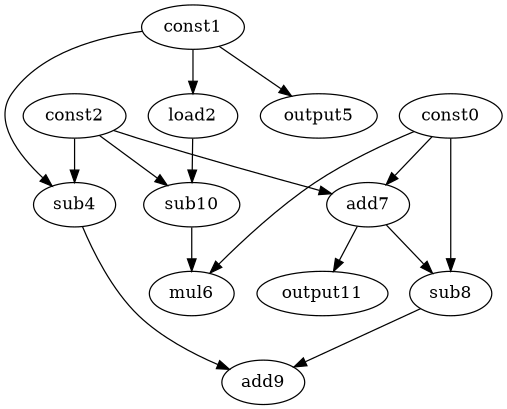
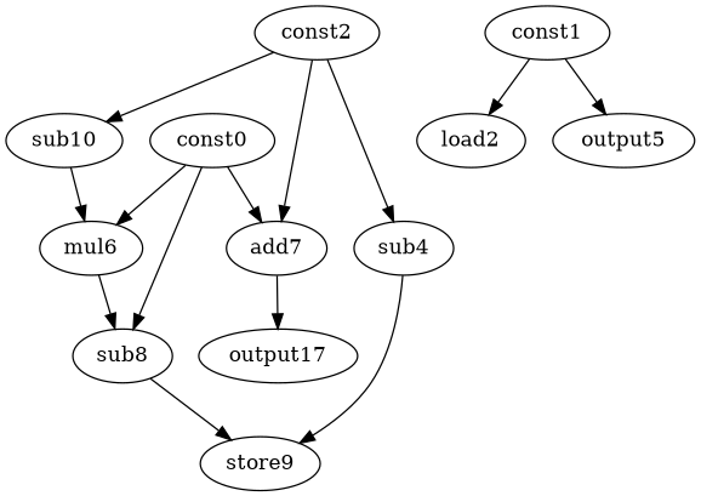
  digraph {
    node [opcode=const]
    edge [operand=0]
    mul6 [opcode=mul]
    const0
    add7 [opcode=add]
    sub8 [opcode=sub]
-   output11 [opcode=output]
-   store9 [opcode=store label=add9]
+   output11 [opcode=output label=output17]
+   store9 [opcode=store]
    load2 [opcode=load]
    const1
    sub4 [opcode=sub]
    output5 [opcode=output]
    sub10 [opcode=sub]
    n12 [label=const2]
-   add7 -> sub8 [operand=1]
+   mul6 -> sub8 [operand=1]
    const0 -> mul6
    const0 -> add7
    const0 -> sub8
    add7 -> output11
    sub8 -> store9
-   load2 -> sub10
    const1 -> load2
-   const1 -> sub4
    const1 -> output5
    sub4 -> store9 [operand=1]
    sub10 -> mul6 [operand=1]
    n12 -> add7 [operand=1]
    n12 -> sub4 [operand=1]
    n12 -> sub10 [operand=1]
  }
